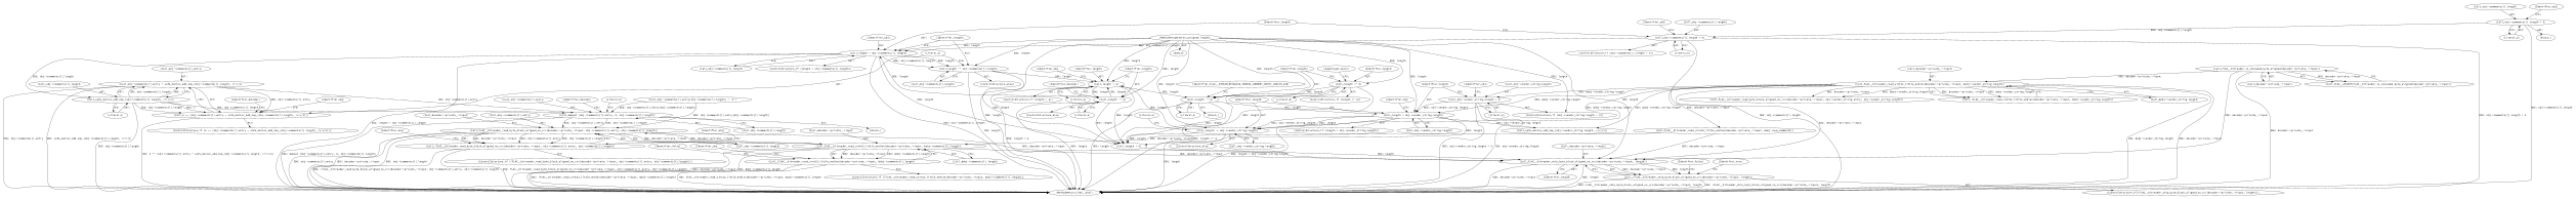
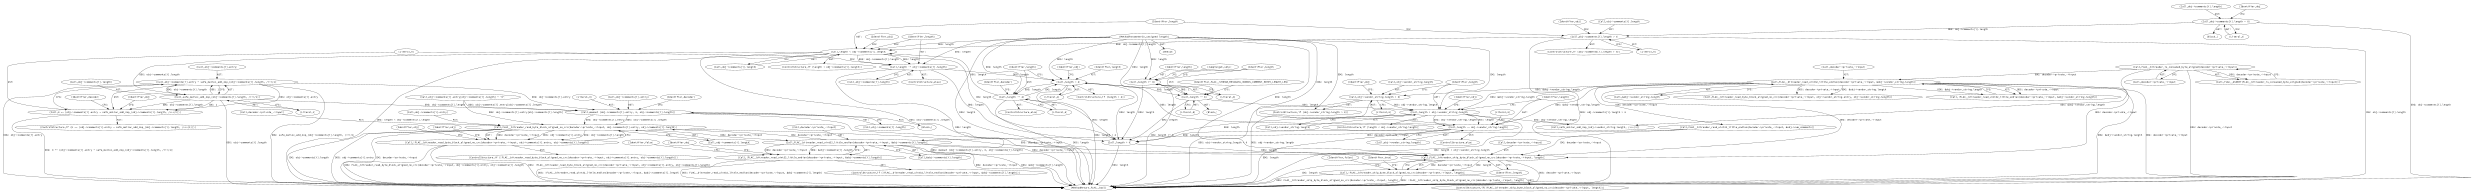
  digraph {
    fontname="Source Code Pro"
    node [fontname="Source Code Pro"]
    edge [fontname="Source Code Pro"]
    n1 [label="(Call,obj->comments[i].entry = safe_malloc_add_2op_(obj->comments[i].length, /*+*/1))"]
    n2 [label="(Call,safe_malloc_add_2op_(obj->comments[i].length, /*+*/1))"]
    n3 [label="(Call,0 == (obj->comments[i].entry = safe_malloc_add_2op_(obj->comments[i].length, /*+*/1)))"]
    n4 [label="(Call,memset (obj->comments[i].entry, 0, obj->comments[i].length))"]
    n5 [label="(MethodReturn,FLAC__bool)"]
    n6 [label="(Literal,1)"]
    n7 [label="(ControlStructure,if (0 == (obj->comments[i].entry = safe_malloc_add_2op_(obj->comments[i].length, /*+*/1))))"]
    n8 [label="(Call,FLAC__bitreader_read_byte_block_aligned_no_crc(decoder->private_->input, obj->comments[i].entry, obj->comments[i].length))"]
    n9 [label="(Call,obj->comments[i].length)"]
    n10 [label="(Block,)"]
    n11 [label="(Call,length < obj->comments[i].length)"]
    n12 [label="(Call,length -= obj->comments[i].length)"]
    n13 [label="(Call,length > 0)"]
    n14 [label="(Call,obj->comments[i].length)"]
    n15 [label="(ControlStructure,if (length < obj->comments[i].length))"]
    n16 [label="(Call,length < 4)"]
    n17 [label="(ControlStructure,else)"]
    n18 [label="(Call,obj->comments[i].length)"]
    n19 [label="(Call,FLAC__bitreader_skip_byte_block_aligned_no_crc(decoder->private_->input, length))"]
    n20 [label="(Call,length -= 4)"]
    n21 [label="(ControlStructure,else)"]
    n22 [label="(Literal,4)"]
    n23 [label="(Literal,4)"]
    n24 [label="(ControlStructure,if (length < 4))"]
    n25 [label="(Call,length -= 8)"]
    n26 [label="(MethodParameterIn,unsigned length)"]
    n27 [label="(Call,length >= 8)"]
    n28 [label="(Call,length -= obj->vendor_string.length)"]
    n29 [label="(Call,length < obj->vendor_string.length)"]
    1000115
    n31 [label="(ControlStructure,if (obj->vendor_string.length > 0))"]
    n32 [label="(Literal,8)"]
    n33 [label="(Block,)"]
    n34 [label="(Literal,8)"]
-   n35 [label="(ControlStructure,if (length >= 8))"]
    n36 [label="(Call,obj->vendor_string.length)"]
    n37 [label="(ControlStructure,else)"]
    n38 [label="(Call,safe_malloc_add_2op_(obj->vendor_string.length, /*+*/1))"]
    n39 [label="(Call,obj->vendor_string.length)"]
    n40 [label="(ControlStructure,if (length < obj->vendor_string.length))"]
    n41 [label="(Call,!FLAC__bitreader_skip_byte_block_aligned_no_crc(decoder->private_->input, length))"]
    n42 [label="(Identifier,length)"]
    n43 [label="(Call,obj->vendor_string.length > 0)"]
    n44 [label="(Literal,0)"]
    n45 [label="(Call,FLAC__bitreader_read_uint32_little_endian(decoder->private_->input, &obj->vendor_string.length))"]
    n46 [label="(Call,FLAC__bitreader_read_byte_block_aligned_no_crc(decoder->private_->input, obj->vendor_string.entry, obj->vendor_string.length))"]
    n47 [label="(Call,FLAC__bitreader_read_uint32_little_endian(decoder->private_->input, &obj->num_comments))"]
    n48 [label="(Call,!FLAC__bitreader_read_uint32_little_endian(decoder->private_->input, &obj->vendor_string.length))"]
    n49 [label="(Call,&obj->vendor_string.length)"]
    n50 [label="(Call,FLAC__bitreader_read_uint32_little_endian(decoder->private_->input, &obj->comments[i].length))"]
    n51 [label="(Call,FLAC__bitreader_is_consumed_byte_aligned(decoder->private_->input))"]
    n52 [label="(Call,decoder->private_->input)"]
    n53 [label="(Call,FLAC__ASSERT(FLAC__bitreader_is_consumed_byte_aligned(decoder->private_->input)))"]
    n54 [label="(Call,obj->comments[i].length > 0)"]
    n55 [label="(ControlStructure,if (obj->comments[i].length > 0))"]
    n56 [label="(Literal,0)"]
    n57 [label="(Call,obj->comments[i].length = 0)"]
    n58 [label="(Block,)"]
    n59 [label="(Literal,0)"]
    n60 [label="(Call,!FLAC__bitreader_read_byte_block_aligned_no_crc(decoder->private_->input, obj->comments[i].entry, obj->comments[i].length))"]
    n61 [label="(Call,obj->comments[i].length)"]
    n62 [label="(Call,!FLAC__bitreader_read_uint32_little_endian(decoder->private_->input, &obj->comments[i].length))"]
    n63 [label="(Call,&obj->comments[i].length)"]
    n64 [label="(ControlStructure,if (!FLAC__bitreader_read_byte_block_aligned_no_crc(decoder->private_->input, obj->comments[i].entry, obj->comments[i].length)))"]
    n65 [label="(ControlStructure,if (!FLAC__bitreader_read_uint32_little_endian(decoder->private_->input, &obj->comments[i].length)))"]
    n66 [label="(ControlStructure,if(!FLAC__bitreader_skip_byte_block_aligned_no_crc(decoder->private_->input, length)))"]
    n67 [label="(Identifier,obj)"]
    n68 [label="(Call,obj->comments[i].entry)"]
    n69 [label="(Identifier,false)"]
    n70 [label="(Call,obj->comments[i].length)"]
    n71 [label="(Call,obj->comments[i].entry)"]
    n72 [label="(Call,obj->vendor_string.length)"]
    n73 [label="(Literal,0)"]
    n74 [label="(Call,decoder->private_->input)"]
    n75 [label="(Identifier,length)"]
    n76 [label="(Call,obj->comments[i].length)"]
    n77 [label="(Identifier,obj)"]
    n78 [label="(Identifier,decoder)"]
    n79 [label="(Identifier,false)"]
    n80 [label="(Call,obj->comments[i].entry[obj->comments[i].length] = '\0')"]
    n81 [label="(Identifier,obj)"]
    n82 [label="(Identifier,length)"]
    n83 [label="(Identifier,length)"]
    n84 [label="(Identifier,obj)"]
    n85 [label="(Identifier,decoder)"]
    n86 [label="(Identifier,length)"]
    n87 [label="(Identifier,obj)"]
    n88 [label="(Call,obj->comments[i].length)"]
    n89 [label="(Identifier,length)"]
    n90 [label="(Literal,0)"]
    n91 [label="(Identifier,length)"]
    n92 [label="(Identifier,obj)"]
    n93 [label="(Call,decoder->private_->input)"]
    n94 [label="(JumpTarget,skip:)"]
    n95 [label="(Identifier,FLAC__STREAM_METADATA_VORBIS_COMMENT_ENTRY_LENGTH_LEN)"]
    n96 [label="(Identifier,obj)"]
    n97 [label="(Identifier,obj)"]
    n98 [label="(Call,obj->comments[i].entry)"]
    n99 [label="(Identifier,decoder)"]
    n100 [label="(Identifier,length)"]
    n101 [label="(Identifier,obj)"]
    n102 [label="(Identifier,true)"]
    n103 [label="(Call,decoder->private_->input)"]
    n104 [label="(Identifier,obj)"]
    n105 [label="(Call,decoder->private_->input)"]
    n106 [label="(Literal,0)"]
    n107 [label="(Identifier,length)"]
    n1 -> n2 [label="CFG: "]
    n1 -> n3 [label="AST: "]
    n1 -> n3 [label="DDG: obj->comments[i].entry"]
    n1 -> n4 [label="DDG: obj->comments[i].entry"]
    n1 -> n5 [label="DDG: obj->comments[i].entry"]
    n1 -> n5 [label="DDG: safe_malloc_add_2op_(obj->comments[i].length, /*+*/1)"]
    n2 -> n1 [label="AST: "]
    n2 -> n1 [label="DDG: obj->comments[i].length"]
    n2 -> n1 [label="DDG: 1"]
    n2 -> n3 [label="DDG: obj->comments[i].length"]
    n2 -> n3 [label="DDG: 1"]
    n2 -> n4 [label="DDG: obj->comments[i].length"]
    n2 -> n5 [label="DDG: obj->comments[i].length"]
    n2 -> n6 [label="CFG: "]
    n3 -> n1 [label="CFG: "]
    n3 -> n5 [label="DDG: 0 == (obj->comments[i].entry = safe_malloc_add_2op_(obj->comments[i].length, /*+*/1))"]
    n3 -> n7 [label="AST: "]
    n4 -> n5 [label="DDG: memset (obj->comments[i].entry, 0, obj->comments[i].length)"]
    n4 -> n8 [label="DDG: obj->comments[i].entry"]
    n4 -> n8 [label="DDG: obj->comments[i].length"]
    n4 -> n9 [label="CFG: "]
    n4 -> n10 [label="AST: "]
    n6 -> n2 [label="AST: "]
    n8 -> n5 [label="DDG: obj->comments[i].length"]
    n8 -> n5 [label="DDG: obj->comments[i].entry"]
    n8 -> n5 [label="DDG: decoder->private_->input"]
    n8 -> n19 [label="DDG: decoder->private_->input"]
    n8 -> n50 [label="DDG: decoder->private_->input"]
    n8 -> n60 [label="AST: "]
    n8 -> n60 [label="DDG: decoder->private_->input"]
    n8 -> n60 [label="DDG: obj->comments[i].entry"]
    n8 -> n60 [label="DDG: obj->comments[i].length"]
    n8 -> n61 [label="CFG: "]
    n9 -> n4 [label="AST: "]
    n11 -> n2 [label="DDG: obj->comments[i].length"]
    n11 -> n5 [label="DDG: obj->comments[i].length"]
    n11 -> n5 [label="DDG: length < obj->comments[i].length"]
    n11 -> n12 [label="DDG: obj->comments[i].length"]
    n11 -> n12 [label="DDG: length"]
    n11 -> n13 [label="DDG: length"]
    n11 -> n14 [label="CFG: "]
    n11 -> n15 [label="AST: "]
    n12 -> n5 [label="DDG: length"]
    n12 -> n13 [label="DDG: length"]
    n12 -> n16 [label="DDG: length"]
    n12 -> n17 [label="AST: "]
    n12 -> n18 [label="CFG: "]
    n13 -> n19 [label="DDG: length"]
    n14 -> n11 [label="AST: "]
    n16 -> n5 [label="DDG: length < 4"]
    n16 -> n13 [label="DDG: length"]
    n16 -> n20 [label="DDG: length"]
    n16 -> n23 [label="CFG: "]
    n16 -> n24 [label="AST: "]
    n16 -> n25 [label="DDG: length"]
    n18 -> n12 [label="AST: "]
    n19 -> n5 [label="DDG: decoder->private_->input"]
    n19 -> n5 [label="DDG: length"]
    n19 -> n41 [label="AST: "]
    n19 -> n41 [label="DDG: decoder->private_->input"]
    n19 -> n41 [label="DDG: length"]
    n19 -> n42 [label="CFG: "]
    n20 -> n5 [label="DDG: length"]
    n20 -> n11 [label="DDG: length"]
    n20 -> n13 [label="DDG: length"]
    n20 -> n16 [label="DDG: length"]
    n20 -> n21 [label="AST: "]
    n20 -> n22 [label="CFG: "]
    n22 -> n20 [label="AST: "]
    n23 -> n16 [label="AST: "]
-   n25 -> n5 [label="DDG: length"]
+   n13 -> n5 [label="DDG: length"]
    n25 -> n13 [label="DDG: length"]
    n25 -> n29 [label="DDG: length"]
    n25 -> n32 [label="CFG: "]
    n25 -> n33 [label="AST: "]
    n26 -> n5 [label="DDG: length"]
    n26 -> n11 [label="DDG: length"]
    n26 -> n12 [label="DDG: length"]
    n26 -> n16 [label="DDG: length"]
    n26 -> n19 [label="DDG: length"]
    n26 -> n20 [label="DDG: length"]
    n26 -> n25 [label="DDG: length"]
    n26 -> n27 [label="DDG: length"]
    n26 -> n28 [label="DDG: length"]
    n26 -> n29 [label="DDG: length"]
    n26 -> 1000115 [label="AST: "]
    n26 -> n31 [label="DDG: length"]
    n27 -> n5 [label="DDG: length >= 8"]
    n27 -> n13 [label="DDG: length"]
-   n27 -> n25 [label="DDG: length"]
+   n27 -> n25 [label="DDG: 1"]
    n27 -> n34 [label="CFG: "]
-   n27 -> n35 [label="AST: "]
    n28 -> n5 [label="DDG: length"]
    n28 -> n13 [label="DDG: length"]
    n28 -> n16 [label="DDG: length"]
    n28 -> n36 [label="CFG: "]
    n28 -> n37 [label="AST: "]
    n29 -> n5 [label="DDG: length < obj->vendor_string.length"]
    n29 -> n13 [label="DDG: length"]
    n29 -> n28 [label="DDG: obj->vendor_string.length"]
    n29 -> n28 [label="DDG: length"]
    n29 -> n38 [label="DDG: obj->vendor_string.length"]
    n29 -> n39 [label="CFG: "]
    n29 -> n40 [label="AST: "]
    n32 -> n25 [label="AST: "]
    n34 -> n27 [label="AST: "]
    n36 -> n28 [label="AST: "]
    n39 -> n29 [label="AST: "]
    n41 -> n5 [label="DDG: !FLAC__bitreader_skip_byte_block_aligned_no_crc(decoder->private_->input, length)"]
    n41 -> n5 [label="DDG: FLAC__bitreader_skip_byte_block_aligned_no_crc(decoder->private_->input, length)"]
    n41 -> n19 [label="CFG: "]
    n41 -> n66 [label="AST: "]
    n42 -> n19 [label="AST: "]
    n43 -> n5 [label="DDG: obj->vendor_string.length > 0"]
    n43 -> n5 [label="DDG: obj->vendor_string.length"]
    n43 -> n29 [label="DDG: obj->vendor_string.length"]
    n43 -> n31 [label="AST: "]
    n43 -> n44 [label="CFG: "]
    n44 -> n43 [label="AST: "]
    n45 -> n5 [label="DDG: &obj->vendor_string.length"]
    n45 -> n5 [label="DDG: decoder->private_->input"]
    n45 -> n19 [label="DDG: decoder->private_->input"]
    n45 -> n28 [label="DDG: &obj->vendor_string.length"]
    n45 -> n29 [label="DDG: &obj->vendor_string.length"]
    n45 -> n38 [label="DDG: &obj->vendor_string.length"]
    n45 -> n43 [label="DDG: &obj->vendor_string.length"]
    n45 -> n46 [label="DDG: decoder->private_->input"]
    n45 -> n46 [label="DDG: &obj->vendor_string.length"]
    n45 -> n47 [label="DDG: decoder->private_->input"]
    n45 -> n48 [label="AST: "]
    n45 -> n48 [label="DDG: decoder->private_->input"]
    n45 -> n48 [label="DDG: &obj->vendor_string.length"]
    n45 -> n49 [label="CFG: "]
    n47 -> n19 [label="DDG: decoder->private_->input"]
    n47 -> n50 [label="DDG: decoder->private_->input"]
    n48 -> n45 [label="CFG: "]
    n49 -> n45 [label="AST: "]
    n50 -> n5 [label="DDG: decoder->private_->input"]
    n50 -> n5 [label="DDG: &obj->comments[i].length"]
    n50 -> n8 [label="DDG: decoder->private_->input"]
    n50 -> n19 [label="DDG: decoder->private_->input"]
    n50 -> n62 [label="AST: "]
    n50 -> n62 [label="DDG: decoder->private_->input"]
    n50 -> n62 [label="DDG: &obj->comments[i].length"]
    n50 -> n63 [label="CFG: "]
    n51 -> n5 [label="DDG: decoder->private_->input"]
    n51 -> n19 [label="DDG: decoder->private_->input"]
    n51 -> n45 [label="DDG: decoder->private_->input"]
    n51 -> n52 [label="CFG: "]
    n51 -> n53 [label="AST: "]
    n51 -> n53 [label="DDG: decoder->private_->input"]
    n52 -> n51 [label="AST: "]
    n53 -> n51 [label="CFG: "]
    n54 -> n5 [label="DDG: obj->comments[i].length"]
    n54 -> n5 [label="DDG: obj->comments[i].length > 0"]
    n54 -> n11 [label="DDG: obj->comments[i].length"]
    n54 -> n55 [label="AST: "]
    n54 -> n56 [label="CFG: "]
    n56 -> n54 [label="AST: "]
    n57 -> n5 [label="DDG: obj->comments[i].length"]
    n57 -> n54 [label="DDG: obj->comments[i].length"]
    n57 -> n58 [label="AST: "]
    n57 -> n59 [label="CFG: "]
    n59 -> n57 [label="AST: "]
    n60 -> n5 [label="DDG: !FLAC__bitreader_read_byte_block_aligned_no_crc(decoder->private_->input, obj->comments[i].entry, obj->comments[i].length)"]
    n60 -> n5 [label="DDG: FLAC__bitreader_read_byte_block_aligned_no_crc(decoder->private_->input, obj->comments[i].entry, obj->comments[i].length)"]
    n60 -> n8 [label="CFG: "]
    n60 -> n64 [label="AST: "]
    n61 -> n8 [label="AST: "]
    n62 -> n5 [label="DDG: FLAC__bitreader_read_uint32_little_endian(decoder->private_->input, &obj->comments[i].length)"]
    n62 -> n5 [label="DDG: !FLAC__bitreader_read_uint32_little_endian(decoder->private_->input, &obj->comments[i].length)"]
    n62 -> n50 [label="CFG: "]
    n62 -> n65 [label="AST: "]
    n63 -> n50 [label="AST: "]
    n67 -> n29 [label="CFG: "]
    n68 -> n1 [label="AST: "]
    n69 -> n62 [label="CFG: "]
    n70 -> n57 [label="AST: "]
    n71 -> n4 [label="AST: "]
    n72 -> n43 [label="AST: "]
    n73 -> n28 [label="CFG: "]
    n74 -> n8 [label="AST: "]
    n75 -> n11 [label="CFG: "]
    n75 -> n12 [label="AST: "]
    n76 -> n54 [label="AST: "]
    n77 -> n11 [label="CFG: "]
    n78 -> n20 [label="CFG: "]
    n79 -> n41 [label="CFG: "]
    n80 -> n4 [label="DDG: obj->comments[i].entry[obj->comments[i].length]"]
    n80 -> n8 [label="DDG: obj->comments[i].entry[obj->comments[i].length]"]
    n81 -> n57 [label="CFG: "]
    n82 -> n29 [label="AST: "]
    n82 -> n43 [label="CFG: "]
    n83 -> n27 [label="AST: "]
    n84 -> n54 [label="CFG: "]
    n85 -> n3 [label="CFG: "]
    n86 -> n16 [label="AST: "]
    n87 -> n62 [label="CFG: "]
    n88 -> n2 [label="AST: "]
    n89 -> n25 [label="AST: "]
    n89 -> n27 [label="CFG: "]
    n90 -> n3 [label="AST: "]
    n90 -> n12 [label="CFG: "]
    n91 -> n11 [label="AST: "]
    n91 -> n54 [label="CFG: "]
    n92 -> n43 [label="CFG: "]
    n93 -> n19 [label="AST: "]
    n94 -> n27 [label="CFG: "]
    n95 -> n25 [label="CFG: "]
    n96 -> n16 [label="CFG: "]
    n97 -> n60 [label="CFG: "]
    n98 -> n8 [label="AST: "]
    n99 -> n4 [label="CFG: "]
    n100 -> n16 [label="CFG: "]
    n100 -> n20 [label="AST: "]
    n101 -> n3 [label="CFG: "]
    n102 -> n41 [label="CFG: "]
    n103 -> n45 [label="AST: "]
    n104 -> n60 [label="CFG: "]
    n105 -> n50 [label="AST: "]
    n106 -> n4 [label="AST: "]
    n107 -> n28 [label="AST: "]
    n107 -> n29 [label="CFG: "]
  }
